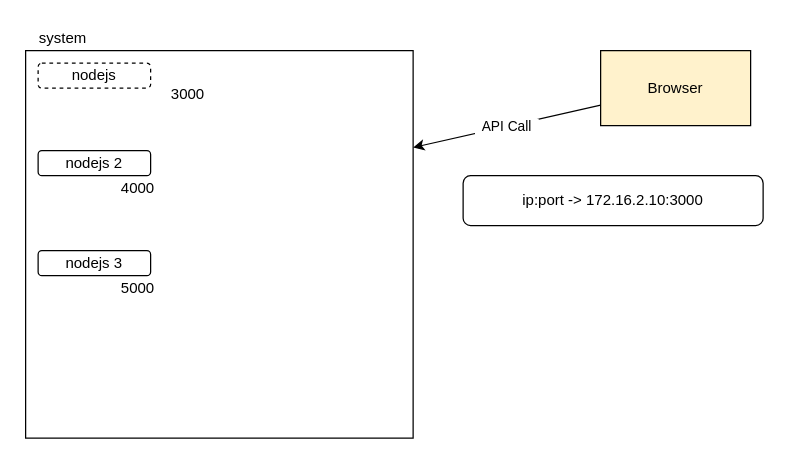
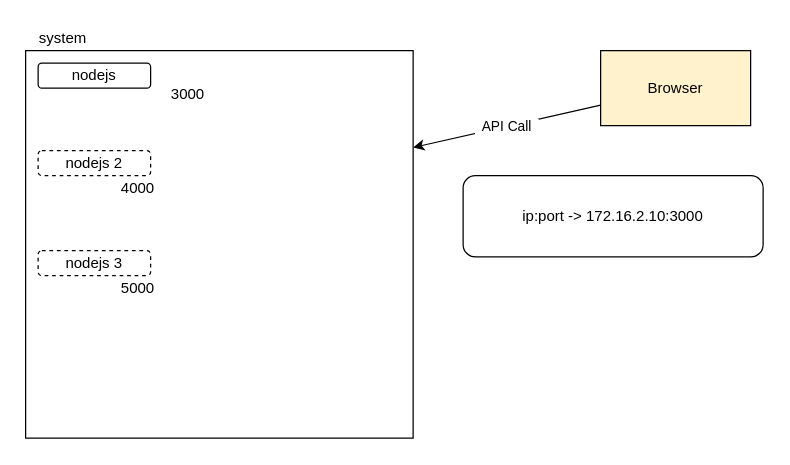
  <mxCell id="0" />
  <mxCell id="1" parent="0" />
  <mxCell id="2" style="edgeStyle=none;html=1;entryX=1;entryY=0.75;entryDx=0;entryDy=0;" parent="1" source="4" target="6" edge="1"><mxGeometry relative="1" as="geometry" /></mxCell>
  <mxCell id="3" style="edgeStyle=none;html=1;entryX=1;entryY=0.5;entryDx=0;entryDy=0;" parent="1" source="4" target="6" edge="1"><mxGeometry relative="1" as="geometry" /></mxCell>
  <mxCell id="4" value="" style="whiteSpace=wrap;html=1;aspect=fixed;" parent="1" vertex="1"><mxGeometry x="20" y="40" width="310" height="310" as="geometry" /></mxCell>
  <mxCell id="5" value="system" style="text;html=1;strokeColor=none;fillColor=none;align=center;verticalAlign=middle;whiteSpace=wrap;rounded=0;" parent="1" vertex="1"><mxGeometry x="30" y="20" width="40" height="20" as="geometry" /></mxCell>
- <mxCell id="6" value="nodejs" style="rounded=1;whiteSpace=wrap;html=1;dashed=1;" parent="1" vertex="1"><mxGeometry x="30" y="50" width="90" height="20" as="geometry" /></mxCell>
+ <mxCell id="6" value="nodejs" style="rounded=1;whiteSpace=wrap;html=1;" parent="1" vertex="1"><mxGeometry x="30" y="50" width="90" height="20" as="geometry" /></mxCell>
  <mxCell id="7" value="&amp;nbsp; API Call&amp;nbsp;&amp;nbsp;" style="edgeStyle=none;html=1;entryX=1;entryY=0.25;entryDx=0;entryDy=0;" parent="1" source="8" target="4" edge="1"><mxGeometry relative="1" as="geometry" /></mxCell>
  <mxCell id="8" value="Browser" style="rounded=0;whiteSpace=wrap;html=1;fillColor=#fff2cc;" parent="1" vertex="1"><mxGeometry x="480" y="40" width="120" height="60" as="geometry" /></mxCell>
- <mxCell id="9" value="nodejs 2" style="rounded=1;whiteSpace=wrap;html=1;" parent="1" vertex="1"><mxGeometry x="30" y="120" width="90" height="20" as="geometry" /></mxCell>
- <mxCell id="10" value="nodejs 3" style="rounded=1;whiteSpace=wrap;html=1;" parent="1" vertex="1"><mxGeometry x="30" y="200" width="90" height="20" as="geometry" /></mxCell>
- <mxCell id="11" value="ip:port -&amp;gt; 172.16.2.10:3000" style="rounded=1;whiteSpace=wrap;html=1;" parent="1" vertex="1"><mxGeometry x="370" y="140" width="240" height="40" as="geometry" /></mxCell>
+ <mxCell id="9" value="nodejs 2" style="rounded=1;whiteSpace=wrap;html=1;dashed=1;" parent="1" vertex="1"><mxGeometry x="30" y="120" width="90" height="20" as="geometry" /></mxCell>
+ <mxCell id="10" value="nodejs 3" style="rounded=1;whiteSpace=wrap;html=1;dashed=1;" parent="1" vertex="1"><mxGeometry x="30" y="200" width="90" height="20" as="geometry" /></mxCell>
+ <mxCell id="11" value="ip:port -&amp;gt; 172.16.2.10:3000" style="rounded=1;whiteSpace=wrap;html=1;" parent="1" vertex="1"><mxGeometry x="370" y="140" width="240" height="65" as="geometry" /></mxCell>
  <mxCell id="12" value="3000" style="text;html=1;strokeColor=none;fillColor=none;align=center;verticalAlign=middle;whiteSpace=wrap;rounded=0;" parent="1" vertex="1"><mxGeometry x="130" y="65" width="40" height="20" as="geometry" /></mxCell>
  <mxCell id="13" value="4000" style="text;html=1;strokeColor=none;fillColor=none;align=center;verticalAlign=middle;whiteSpace=wrap;rounded=0;" parent="1" vertex="1"><mxGeometry x="90" y="140" width="40" height="20" as="geometry" /></mxCell>
  <mxCell id="14" value="5000" style="text;html=1;strokeColor=none;fillColor=none;align=center;verticalAlign=middle;whiteSpace=wrap;rounded=0;" parent="1" vertex="1"><mxGeometry x="90" y="220" width="40" height="20" as="geometry" /></mxCell>
